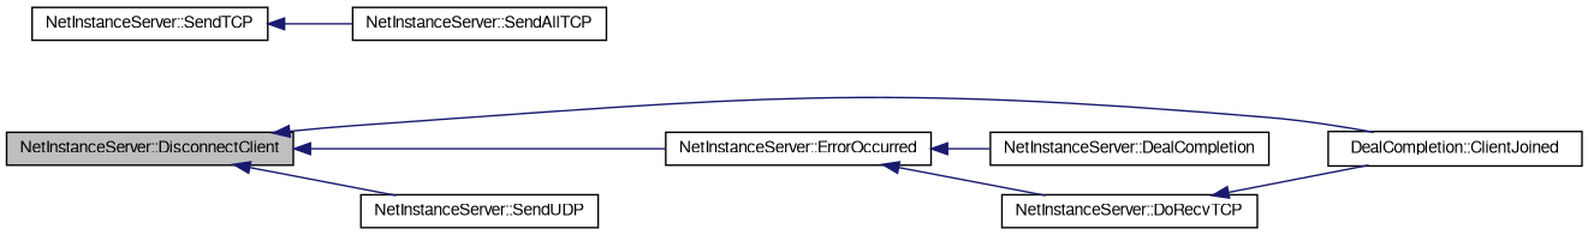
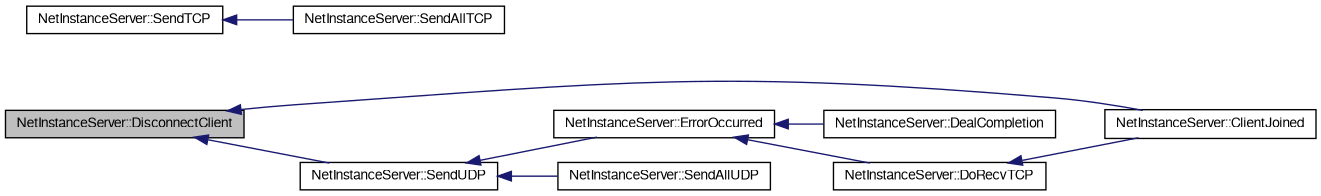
  digraph {
    rankdir=LR
    node [color=black fillcolor=white fontname=FreeSans fontsize=10 shape=record style=filled]
    edge [color=midnightblue dir=back fontname=FreeSans fontsize=10 labelfontname=FreeSans labelfontsize=10 style=solid]
    n1 [fillcolor=grey75 fontcolor=black height=0.2 label="NetInstanceServer::DisconnectClient" width=0.4]
-   n2 [height=0.2 label="DealCompletion::ClientJoined" width=0.4]
+   n2 [height=0.2 label="NetInstanceServer::ClientJoined" width=0.4]
    n3 [height=0.2 label="NetInstanceServer::ErrorOccurred" width=0.4]
    n4 [height=0.2 label="NetInstanceServer::SendUDP" width=0.4]
    n5 [height=0.2 label="NetInstanceServer::DealCompletion" width=0.4]
    n6 [height=0.2 label="NetInstanceServer::DoRecvTCP" width=0.4]
    n7 [height=0.2 label="NetInstanceServer::SendTCP" width=0.4]
    n8 [height=0.2 label="NetInstanceServer::SendAllTCP" width=0.4]
+   n9 [height=0.2 label="NetInstanceServer::SendAllUDP" width=0.4]
    n1 -> n2
-   n1 -> n3
+   n4 -> n3
    n1 -> n4
    n3 -> n5
    n3 -> n6
+   n4 -> n9
    n6 -> n2
    n7 -> n8
  }
